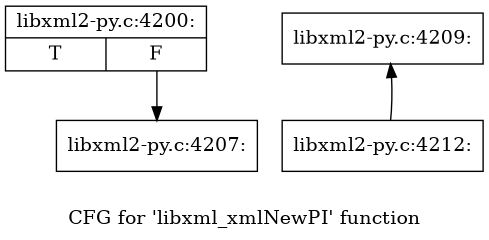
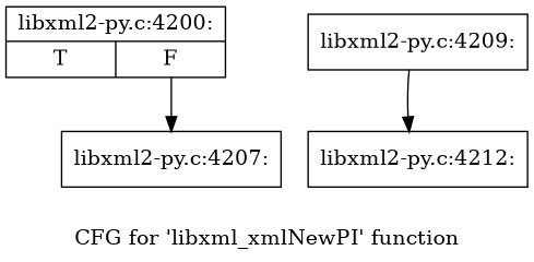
  digraph {
    label="CFG for 'libxml_xmlNewPI' function"
    node [shape=record]
    n1 [label="{libxml2-py.c:4200:|{<s0>T|<s1>F}}"]
    n2 [label="{libxml2-py.c:4207:}"]
    n3 [label="{libxml2-py.c:4209:}"]
    n4 [label="{libxml2-py.c:4212:}"]
    n1 -> n2 [tailport=s1]
-   n4 -> n3
+   n3 -> n4
  }
